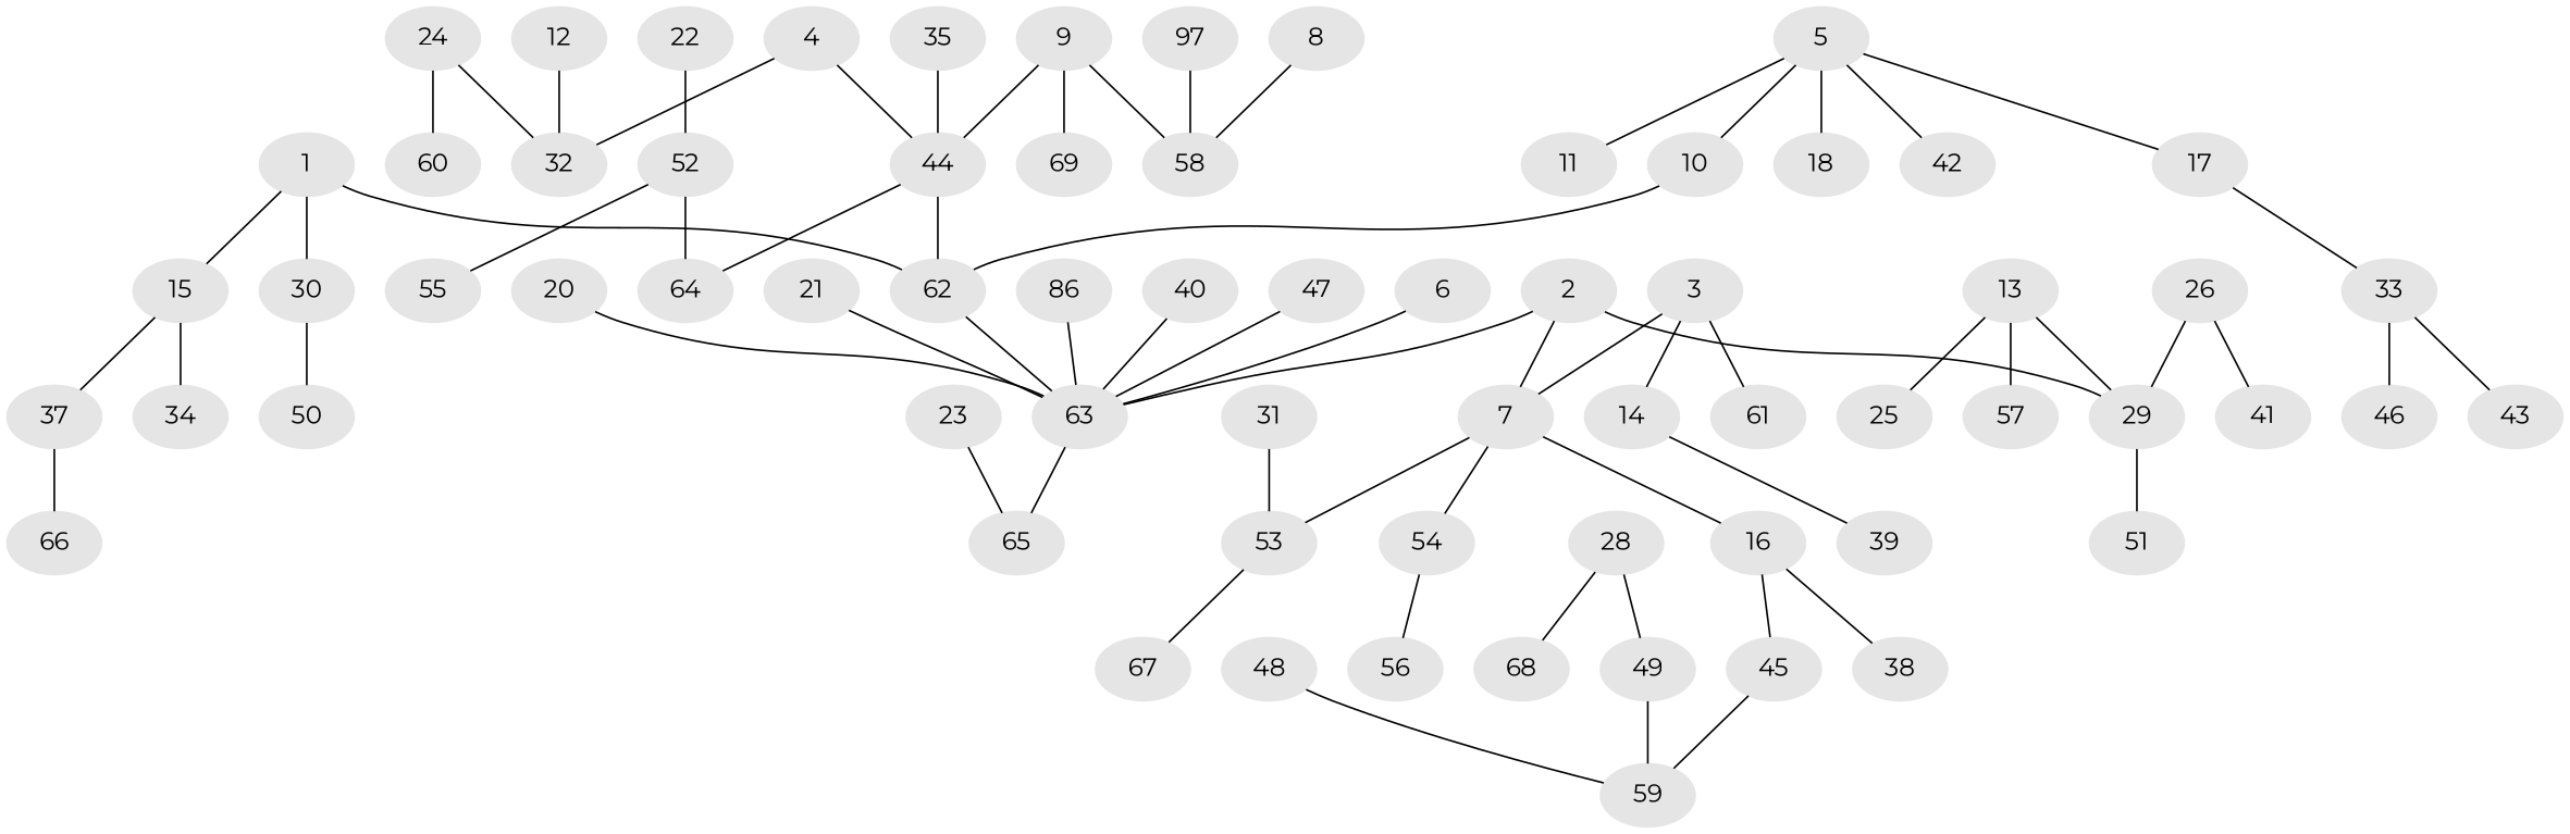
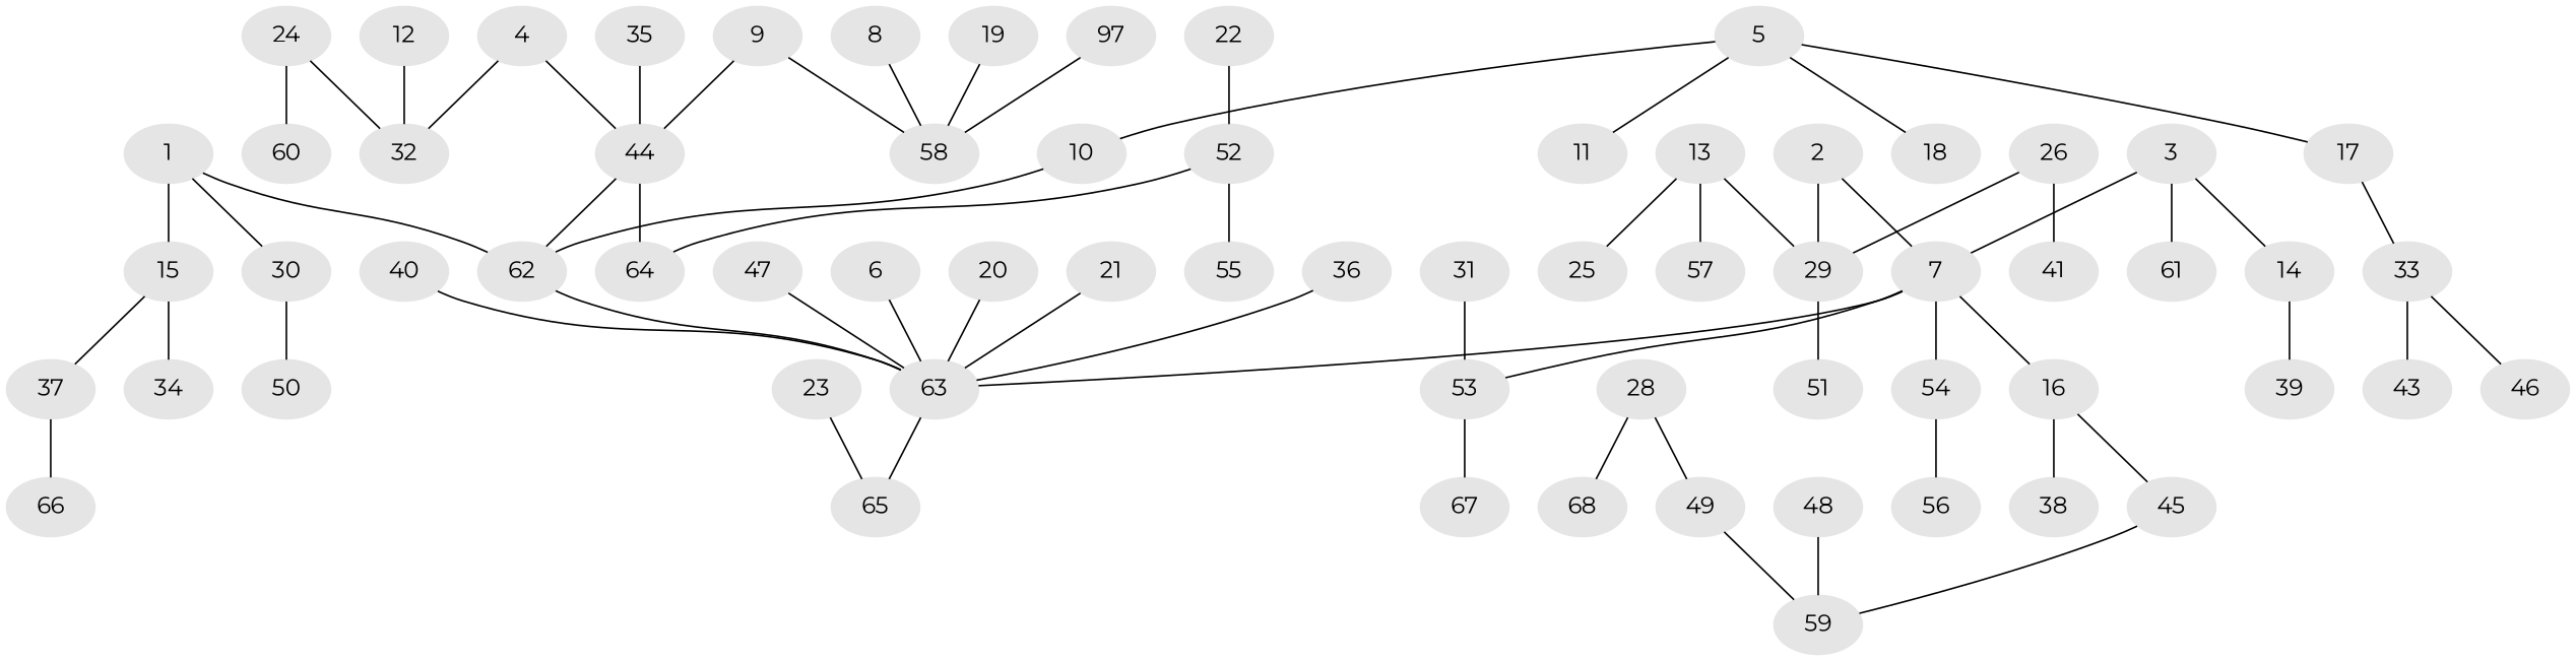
  graph {
    fontname=Montserrat
    node [color=gray90 fontname=Montserrat style=filled]
    edge [fontname=Montserrat weight=1.0]
    1
    15
    30
    62
    34
    37
    50
    63
    2
    7
    29
    16
    53
    54
    51
    3
    14
    61
    39
    4
    32
    44
    64
    5
    10
    11
    17
    18
-   42
    33
    6
    65
    38
    45
    67
    56
    8
    58
    9
-   69
    12
    13
    25
    57
    66
    59
    43
    46
+   19
    20
    21
    22
    52
    55
    23
    24
    60
    26
    41
    n60 [label=97]
    28
    49
    68
    31
    35
-   36 [label=86]
+   36
    40
    47
    48
    1 -- 15
    1 -- 30
    1 -- 62
    15 -- 34
    15 -- 37
    30 -- 50
    62 -- 63
    37 -- 66
    63 -- 65
    2 -- 7
    2 -- 29
-   2 -- 63
+   7 -- 63
    7 -- 16
    7 -- 53
    7 -- 54
    29 -- 51
    16 -- 38
    16 -- 45
    53 -- 67
    54 -- 56
    3 -- 7
    3 -- 14
    3 -- 61
    14 -- 39
    4 -- 32
    4 -- 44
    44 -- 62
    44 -- 64
    5 -- 10
    5 -- 11
    5 -- 17
    5 -- 18
-   5 -- 42
    10 -- 62
    17 -- 33
    33 -- 43
    33 -- 46
    6 -- 63
    45 -- 59
    8 -- 58
    9 -- 44
    9 -- 58
-   9 -- 69
    12 -- 32
    13 -- 29
    13 -- 25
    13 -- 57
+   19 -- 58
    20 -- 63
    21 -- 63
    22 -- 52
    52 -- 64
    52 -- 55
    23 -- 65
    24 -- 32
    24 -- 60
    26 -- 29
    26 -- 41
    n60 -- 58
    28 -- 49
    28 -- 68
    49 -- 59
    31 -- 53
    35 -- 44
    36 -- 63
    40 -- 63
    47 -- 63
    48 -- 59
  }
